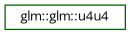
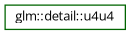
  digraph {
    rankdir=TB
    fontname="Open Sans"
-   n1 [color=darkgreen fillcolor=white fontname="Open Sans" fontsize=10 height=0.2 label="glm::glm::u4u4" shape=box style=filled width=0.4]
+   n1 [color=darkgreen fillcolor=white fontname="Open Sans" fontsize=10 height=0.2 label="glm::detail::u4u4" shape=box style=filled width=0.4]
  }
